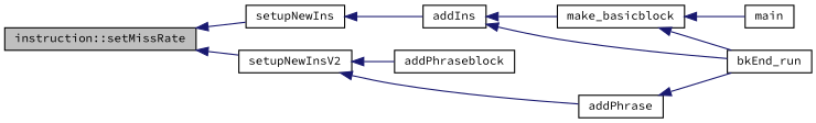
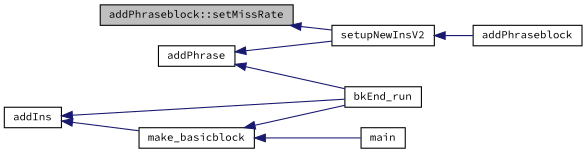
  digraph {
    fontname="Source Code Pro"
    rankdir=LR
    node [color=black fillcolor=white fontname="Source Code Pro" fontsize=10 shape=record style=filled]
    edge [color=midnightblue dir=back fontname="Source Code Pro" fontsize=10 labelfontname=Helvetica labelfontsize=10 style=solid]
-   n1 [fillcolor=grey75 fontcolor=black height=0.2 label="instruction::setMissRate" width=0.4]
-   n2 [height=0.2 label=setupNewIns width=0.4]
+   n1 [fillcolor=grey75 fontcolor=black height=0.2 label="addPhraseblock::setMissRate" width=0.4]
    n3 [height=0.2 label=setupNewInsV2 width=0.4]
    n4 [height=0.2 label=addIns width=0.4]
    n5 [height=0.2 label=addPhrase width=0.4]
    n6 [height=0.2 label=addPhraseblock width=0.4]
    n7 [height=0.2 label=bkEnd_run width=0.4]
    n8 [height=0.2 label=make_basicblock width=0.4]
    n9 [height=0.2 label=main width=0.4]
-   n1 -> n2
    n1 -> n3
-   n2 -> n4
-   n3 -> n5
+   n5 -> n3
    n3 -> n6
    n4 -> n7
    n4 -> n8
    n5 -> n7
    n8 -> n7
    n8 -> n9
  }
